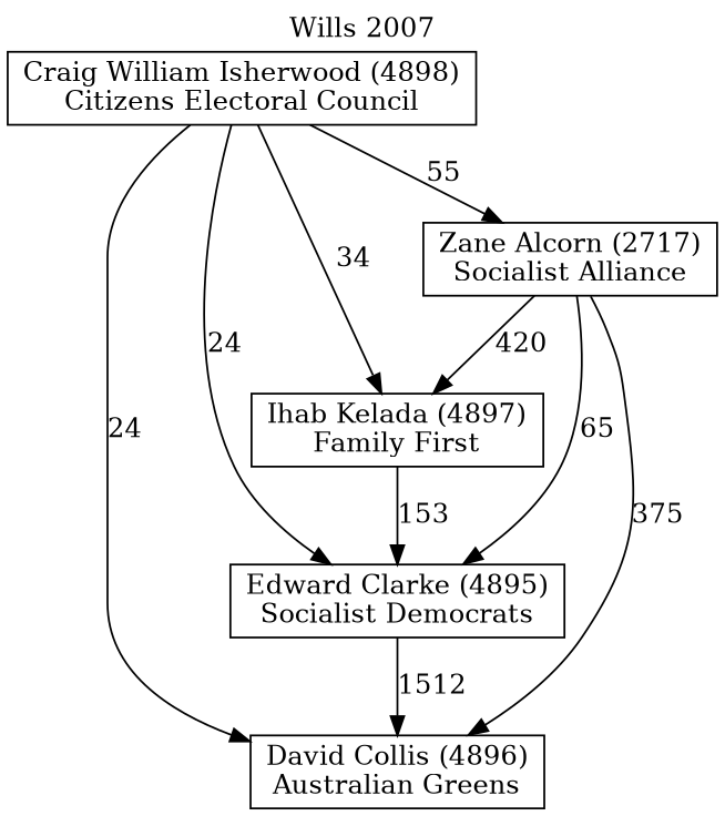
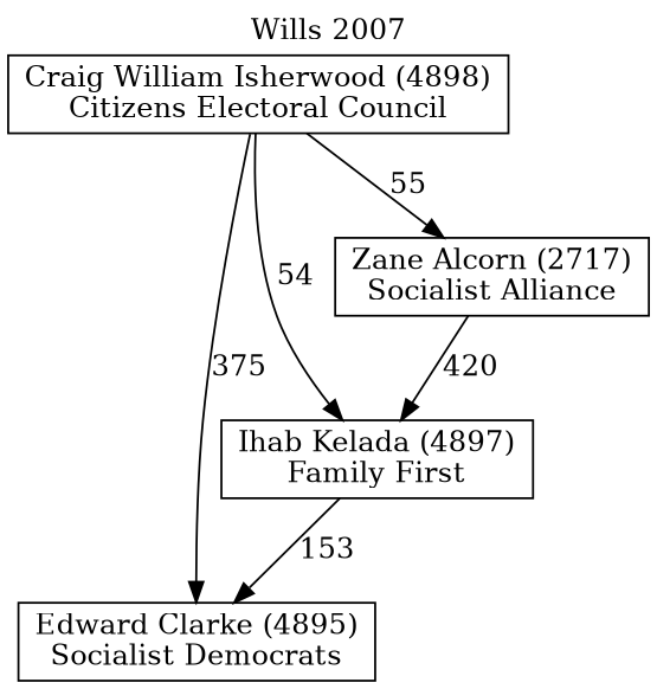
  digraph {
    label="Wills 2007"
    labelloc=t
    mclimit=10
    node [shape=box]
    n1 [label="Craig William Isherwood (4898)\nCitizens Electoral Council"]
-   n2 [label="David Collis (4896)\nAustralian Greens"]
    n3 [label="Edward Clarke (4895)\nSocialist Democrats"]
    n4 [label="Ihab Kelada (4897)\nFamily First"]
    n5 [label="Zane Alcorn (2717)\nSocialist Alliance"]
-   n1 -> n2 [label=24]
-   n1 -> n3 [label=24]
-   n1 -> n4 [label=34]
+   n1 -> n3 [label=375]
+   n1 -> n4 [label=54]
    n1 -> n5 [label=55]
-   n3 -> n2 [label=1512]
    n4 -> n3 [label=153]
-   n5 -> n2 [label=375]
-   n5 -> n3 [label=65]
    n5 -> n4 [label=420]
  }
